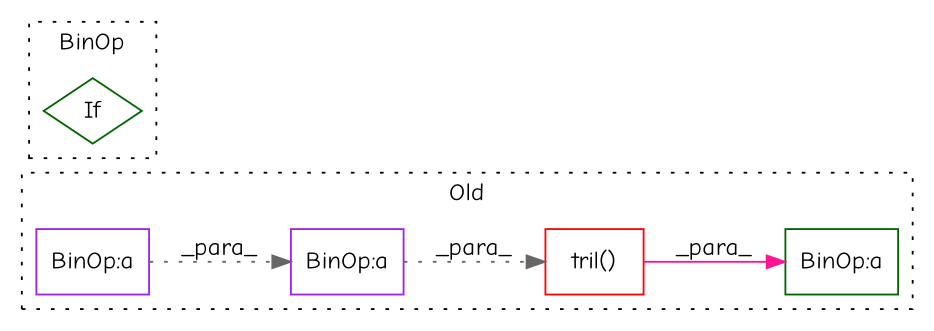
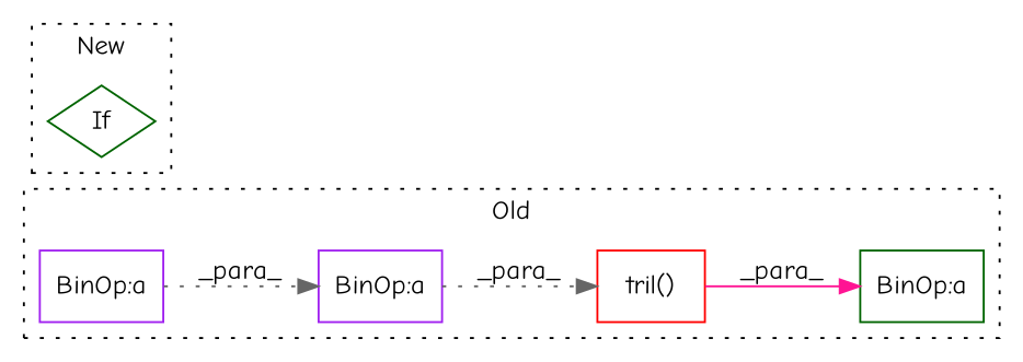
  digraph {
    rankdir=LR
    fontname="Comic Neue"
    node [a=82 l=3 shape=box color=purple fontname="Comic Neue"]
    edge [color=gray40 style=dotted fontname="Comic Neue"]
    n1 [a=75 l="11,14" label="tril()" s="9236,9248" color=red]
    n2 [label="BinOp:a" s=8940]
    n3 [label="BinOp:a" s=9233 color=darkgreen]
    n4 [label="BinOp:a" s=8919]
    n5 [a=96 l="3,18" label=If s="9454,9473" shape=diamond color=darkgreen]
    subgraph cluster_1 {
      label=Old
      style=dotted
      n1
      n2
      n3
      n4
    }
    subgraph cluster_2 {
-     label=BinOp
+     label=New
      style=dotted
      n5
    }
    n1 -> n3 [label=_para_ color=deeppink style=solid]
    n2 -> n1 [label=_para_]
    n4 -> n2 [label=_para_]
  }
